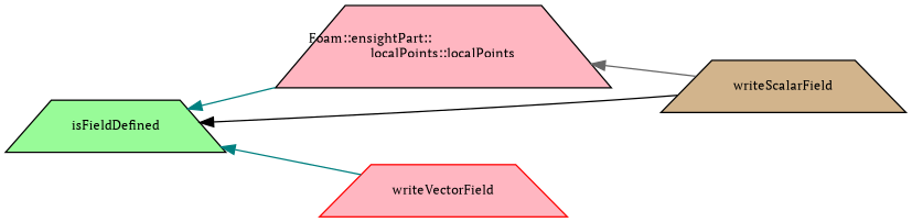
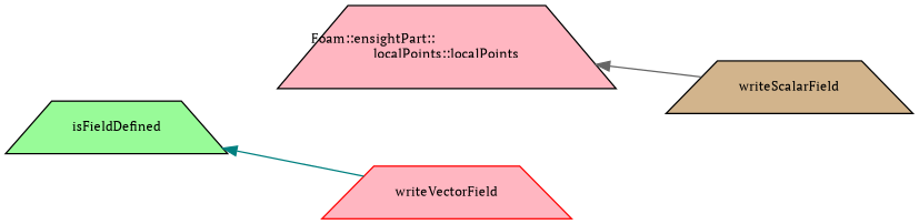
  digraph {
    fontname="PT Serif"
    rankdir=LR
    node [color=black fillcolor=lightpink fontname="PT Serif" fontsize=10 shape=trapezium style=filled]
    edge [color=teal dir=back fontname="PT Serif" fontsize=10 labelfontname=Helvetica labelfontsize=10 style=solid]
    n1 [fillcolor=palegreen fontcolor=black height=0.2 label=isFieldDefined width=0.4]
    n2 [height=0.2 label="Foam::ensightPart::\llocalPoints::localPoints" width=0.4]
    n3 [fillcolor=tan height=0.2 label=writeScalarField width=0.4]
    n4 [color=red height=0.2 label=writeVectorField width=0.4]
-   n1 -> n2
-   n1 -> n3 [color=black]
    n1 -> n4
    n2 -> n3 [color=gray40]
  }
